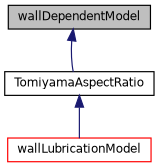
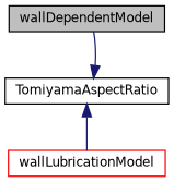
  digraph {
    fontname="DejaVu Sans"
    node [color=black fontname="DejaVu Sans" fontsize=10 shape=record]
    edge [color=midnightblue dir=back fontname="DejaVu Sans" fontsize=10 labelfontname=FreeSans labelfontsize=10 style=solid]
    n1 [fillcolor=grey75 fontcolor=black height=0.2 label=wallDependentModel style=filled width=0.4]
    n2 [height=0.2 label=TomiyamaAspectRatio width=0.4]
    n3 [color=red height=0.2 label=wallLubricationModel width=0.4]
-   n1 -> n2
+   n2 -> n1
    n2 -> n3
  }
